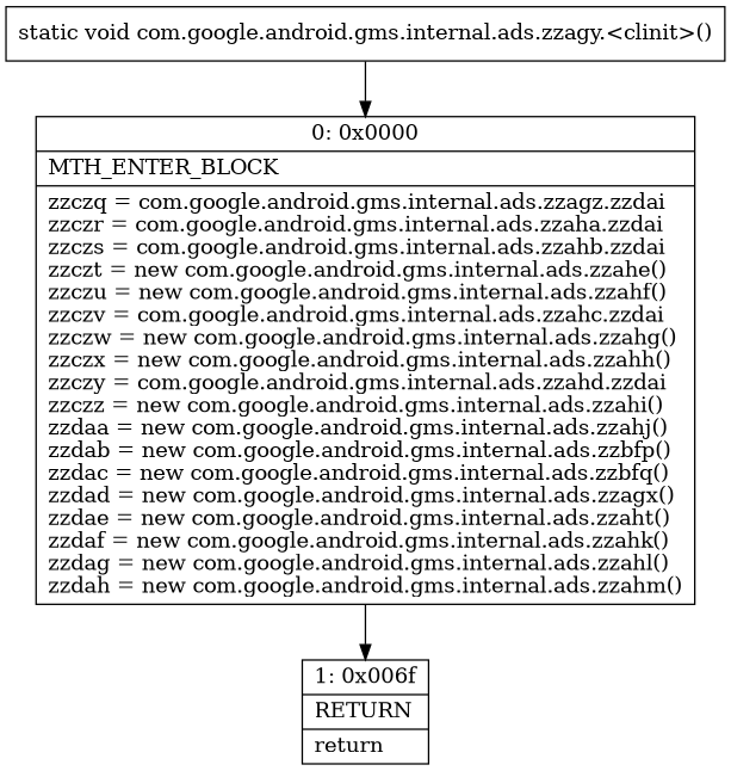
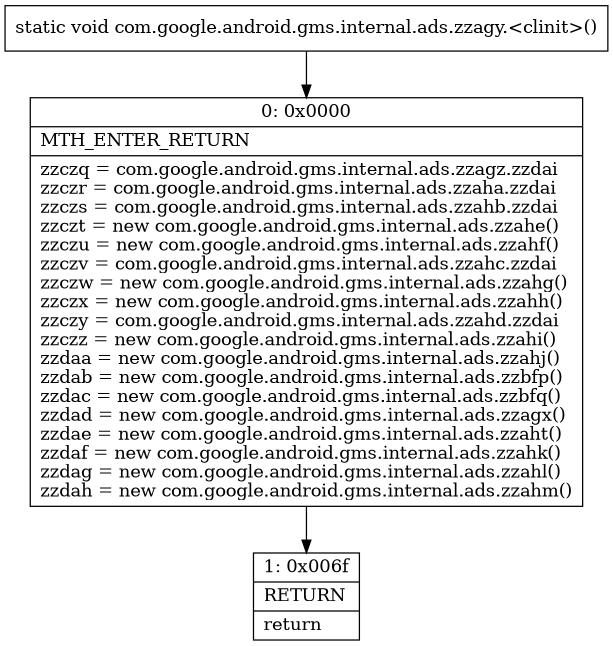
  digraph {
    node [shape=record]
-   n1 [label="{0\:\ 0x0000|MTH_ENTER_BLOCK\l|zzczq = com.google.android.gms.internal.ads.zzagz.zzdai\lzzczr = com.google.android.gms.internal.ads.zzaha.zzdai\lzzczs = com.google.android.gms.internal.ads.zzahb.zzdai\lzzczt = new com.google.android.gms.internal.ads.zzahe()\lzzczu = new com.google.android.gms.internal.ads.zzahf()\lzzczv = com.google.android.gms.internal.ads.zzahc.zzdai\lzzczw = new com.google.android.gms.internal.ads.zzahg()\lzzczx = new com.google.android.gms.internal.ads.zzahh()\lzzczy = com.google.android.gms.internal.ads.zzahd.zzdai\lzzczz = new com.google.android.gms.internal.ads.zzahi()\lzzdaa = new com.google.android.gms.internal.ads.zzahj()\lzzdab = new com.google.android.gms.internal.ads.zzbfp()\lzzdac = new com.google.android.gms.internal.ads.zzbfq()\lzzdad = new com.google.android.gms.internal.ads.zzagx()\lzzdae = new com.google.android.gms.internal.ads.zzaht()\lzzdaf = new com.google.android.gms.internal.ads.zzahk()\lzzdag = new com.google.android.gms.internal.ads.zzahl()\lzzdah = new com.google.android.gms.internal.ads.zzahm()\l}"]
+   n1 [label="{0\:\ 0x0000|MTH_ENTER_RETURN\l|zzczq = com.google.android.gms.internal.ads.zzagz.zzdai\lzzczr = com.google.android.gms.internal.ads.zzaha.zzdai\lzzczs = com.google.android.gms.internal.ads.zzahb.zzdai\lzzczt = new com.google.android.gms.internal.ads.zzahe()\lzzczu = new com.google.android.gms.internal.ads.zzahf()\lzzczv = com.google.android.gms.internal.ads.zzahc.zzdai\lzzczw = new com.google.android.gms.internal.ads.zzahg()\lzzczx = new com.google.android.gms.internal.ads.zzahh()\lzzczy = com.google.android.gms.internal.ads.zzahd.zzdai\lzzczz = new com.google.android.gms.internal.ads.zzahi()\lzzdaa = new com.google.android.gms.internal.ads.zzahj()\lzzdab = new com.google.android.gms.internal.ads.zzbfp()\lzzdac = new com.google.android.gms.internal.ads.zzbfq()\lzzdad = new com.google.android.gms.internal.ads.zzagx()\lzzdae = new com.google.android.gms.internal.ads.zzaht()\lzzdaf = new com.google.android.gms.internal.ads.zzahk()\lzzdag = new com.google.android.gms.internal.ads.zzahl()\lzzdah = new com.google.android.gms.internal.ads.zzahm()\l}"]
    n2 [label="{1\:\ 0x006f|RETURN\l|return\l}"]
    n3 [label="{static void com.google.android.gms.internal.ads.zzagy.\<clinit\>() }"]
    n1 -> n2
    n3 -> n1
  }
